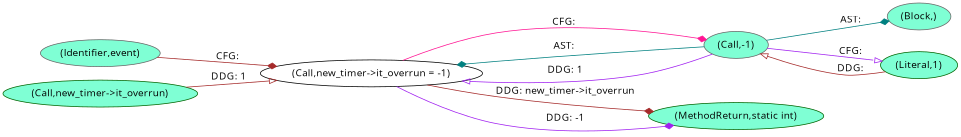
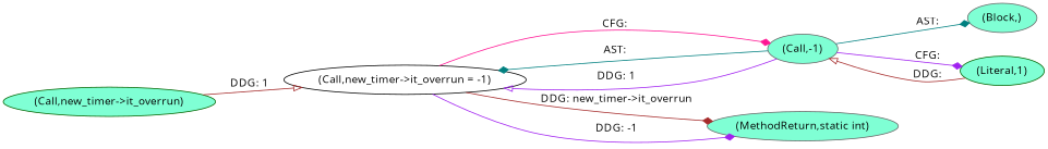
  digraph {
    fontname="Open Sans"
    rankdir=LR
    node [color=gray40 fillcolor=aquamarine fontname="Open Sans" style=filled]
    edge [arrowhead=diamond color=brown fontname="Open Sans"]
    n1 [color=black fillcolor=white label="(Call,new_timer->it_overrun = -1)"]
    n2 [label="(Call,-1)"]
-   n3 [color=darkgreen label="(MethodReturn,static int)"]
+   n3 [label="(MethodReturn,static int)"]
    n4 [label="(Block,)"]
    n5 [color=darkgreen label="(Literal,1)"]
-   n6 [label="(Identifier,event)"]
    n7 [color=darkgreen label="(Call,new_timer->it_overrun)"]
    n1 -> n2 [color=deeppink label="CFG: "]
    n1 -> n3 [label="DDG: new_timer->it_overrun"]
    n1 -> n3 [color=purple label="DDG: -1"]
    n2 -> n1 [color=teal label="AST: "]
    n2 -> n1 [arrowhead=onormal color=purple label="DDG: 1"]
    n2 -> n4 [color=teal label="AST: "]
-   n2 -> n5 [arrowhead=onormal color=purple label="CFG: "]
+   n2 -> n5 [color=purple label="CFG: "]
    n5 -> n2 [arrowhead=onormal label="DDG: "]
-   n6 -> n1 [label="CFG: "]
    n7 -> n1 [arrowhead=onormal label="DDG: 1"]
  }
